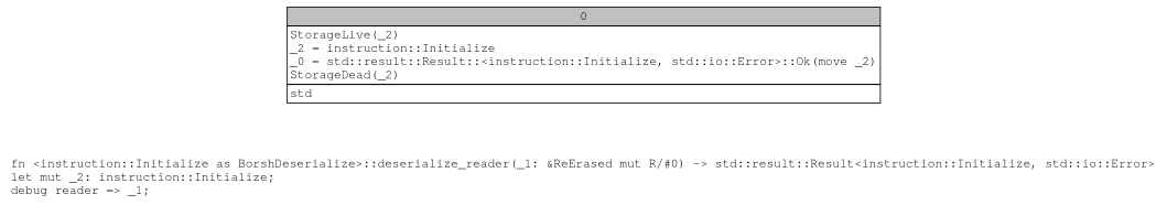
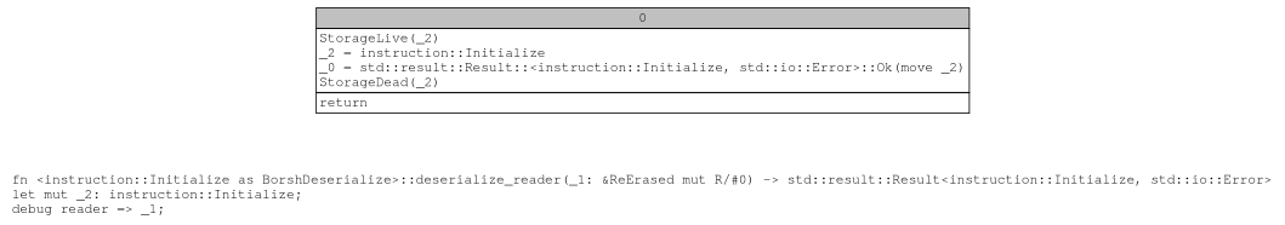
  digraph {
    fontname="Courier, monospace"
    label=<fn &lt;instruction::Initialize as BorshDeserialize&gt;::deserialize_reader(_1: &amp;ReErased mut R/#0) -&gt; std::result::Result&lt;instruction::Initialize, std::io::Error&gt;<br align="left"/>let mut _2: instruction::Initialize;<br align="left"/>debug reader =&gt; _1;<br align="left"/>>
-   n1 [fontname="Courier, monospace" label=<<table border="0" cellborder="1" cellspacing="0"><tr><td bgcolor="gray" align="center" colspan="1">0</td></tr><tr><td align="left" balign="left">StorageLive(_2)<br/>_2 = instruction::Initialize<br/>_0 = std::result::Result::&lt;instruction::Initialize, std::io::Error&gt;::Ok(move _2)<br/>StorageDead(_2)<br/></td></tr><tr><td align="left">std</td></tr></table>> shape=none]
+   n1 [fontname="Courier, monospace" label=<<table border="0" cellborder="1" cellspacing="0"><tr><td bgcolor="gray" align="center" colspan="1">0</td></tr><tr><td align="left" balign="left">StorageLive(_2)<br/>_2 = instruction::Initialize<br/>_0 = std::result::Result::&lt;instruction::Initialize, std::io::Error&gt;::Ok(move _2)<br/>StorageDead(_2)<br/></td></tr><tr><td align="left">return</td></tr></table>> shape=none]
  }
